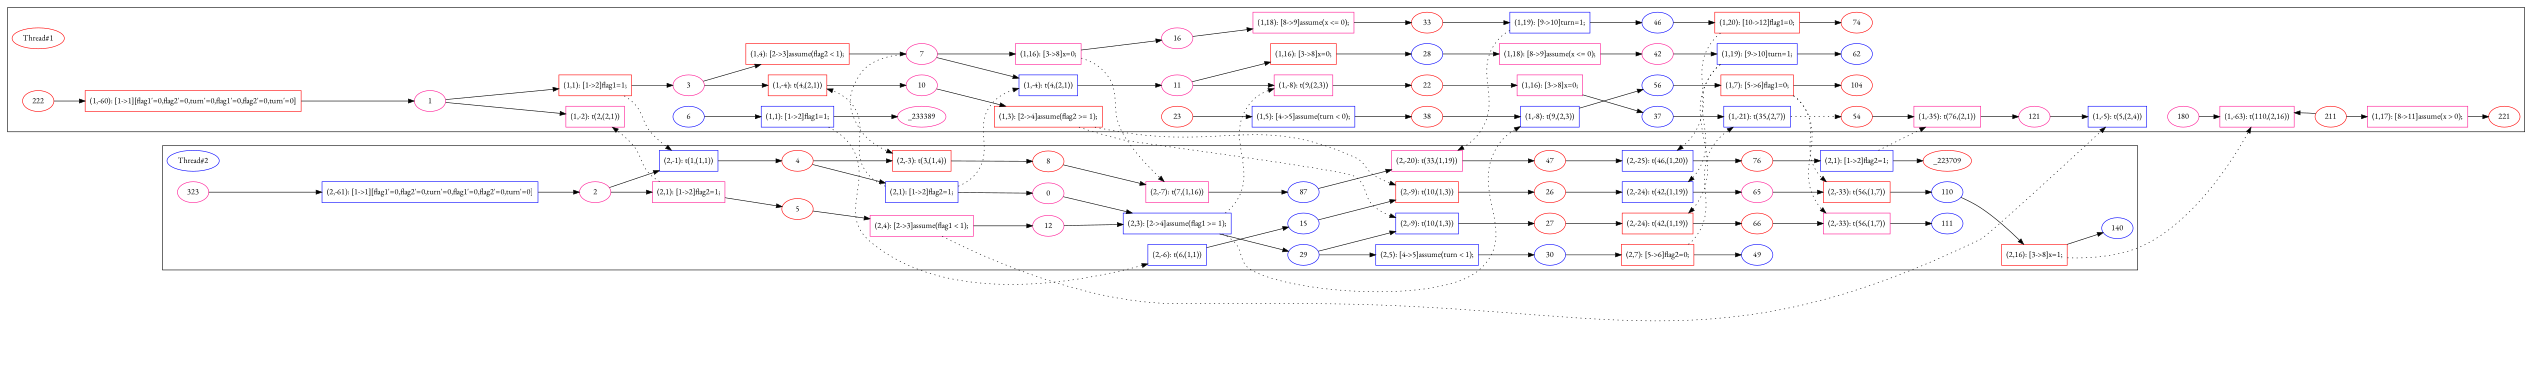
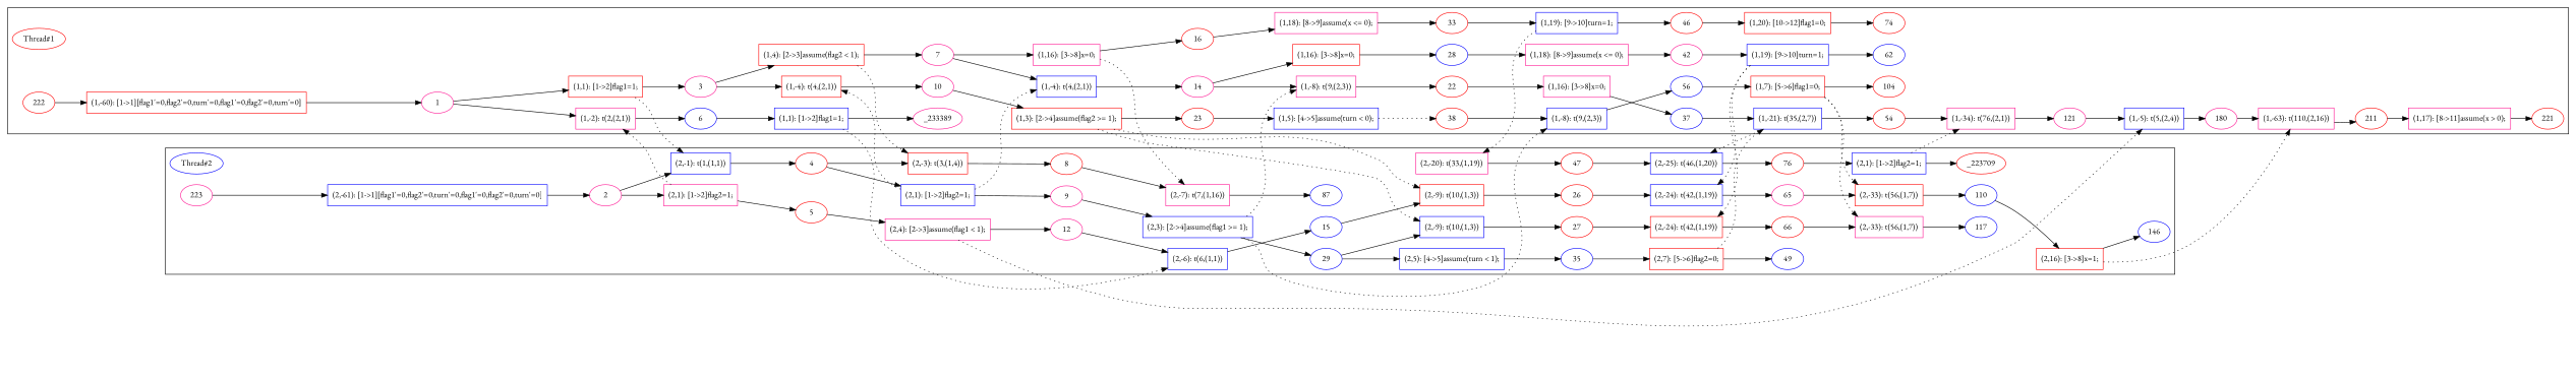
  digraph {
    fontname="EB Garamond"
    rankdir=LR
    node [color=red fontname="EB Garamond"]
    edge [fontname="EB Garamond"]
    n1 [label="(1,1): [1->2]flag1=1;" shape=box]
    3 [color=deeppink]
    n3 [color=deeppink label="(1,-2): t(2,(2,1))" shape=box]
    6 [color=blue]
    n5 [label="(1,4): [2->3]assume(flag2 < 1);" shape=box]
    7 [color=deeppink]
    n7 [label="(1,-4): t(4,(2,1))" shape=box]
    10 [color=deeppink]
    n9 [color=blue label="(1,1): [1->2]flag1=1;" shape=box]
    _233389 [color=deeppink]
    n11 [color=deeppink label="(1,16): [3->8]x=0;" shape=box]
-   16 [color=deeppink]
+   16
    n13 [color=blue label="(1,-4): t(4,(2,1))" shape=box]
-   11 [color=deeppink]
+   11 [color=deeppink label=14]
    n15 [label="(1,3): [2->4]assume(flag2 >= 1);" shape=box]
    23
    n17 [label="(1,16): [3->8]x=0;" shape=box]
    28 [color=blue]
    n19 [color=deeppink label="(1,-8): t(9,(2,3))" shape=box]
    22
    n21 [color=deeppink label="(1,18): [8->9]assume(x <= 0);" shape=box]
    33
    n23 [color=blue label="(1,19): [9->10]turn=1;" shape=box]
-   46 [color=blue]
+   46
    n25 [color=deeppink label="(1,16): [3->8]x=0;" shape=box]
    37 [color=blue]
    n27 [color=blue label="(1,5): [4->5]assume(turn < 0);" shape=box]
    38
    n29 [color=blue label="(1,19): [9->10]turn=1;" shape=box]
    62 [color=blue]
    n31 [color=deeppink label="(1,18): [8->9]assume(x <= 0);" shape=box]
    42 [color=deeppink]
    n33 [color=blue label="(1,-21): t(35,(2,7))" shape=box]
    54
    n35 [color=blue label="(1,-8): t(9,(2,3))" shape=box]
    56 [color=blue]
    n37 [label="(1,20): [10->12]flag1=0;" shape=box]
    74
-   n39 [color=deeppink label="(1,-35): t(76,(2,1))" shape=box]
+   n39 [color=deeppink label="(1,-34): t(76,(2,1))" shape=box]
    121 [color=deeppink]
    n41 [label="(1,7): [5->6]flag1=0;" shape=box]
    104
    n43 [color=blue label="(1,-5): t(5,(2,4))" shape=box]
    180 [color=deeppink]
    n45 [color=deeppink label="(1,-63): t(110,(2,16))" shape=box]
    211
    n47 [color=deeppink label="(1,17): [8->11]assume(x > 0);" shape=box]
    221
    n49 [label="(1,-60): [1->1][flag1'=0,flag2'=0,turn'=0,flag1'=0,flag2'=0,turn'=0]" shape=box]
    1 [color=deeppink]
    "Thread#1"
    222
    n53 [color=deeppink label="(2,1): [1->2]flag2=1;" shape=box]
    5
    n55 [color=blue label="(2,-1): t(1,(1,1))" shape=box]
    4
    n57 [color=blue label="(2,1): [1->2]flag2=1;" shape=box]
-   9 [color=deeppink label=0]
+   9 [color=deeppink]
    n59 [label="(2,-3): t(3,(1,4))" shape=box]
    8
    n61 [color=deeppink label="(2,4): [2->3]assume(flag1 < 1);" shape=box]
    12 [color=deeppink]
    n63 [color=deeppink label="(2,-7): t(7,(1,16))" shape=box]
    n64 [color=blue label=87]
    n65 [color=blue label="(2,3): [2->4]assume(flag1 >= 1);" shape=box]
    n66 [color=blue label=29]
    n67 [color=blue label="(2,-6): t(6,(1,1))" shape=box]
    15 [color=blue]
    n69 [label="(2,-9): t(10,(1,3))" shape=box]
    26
    n71 [color=deeppink label="(2,-20): t(33,(1,19))" shape=box]
    47
    n73 [color=blue label="(2,5): [4->5]assume(turn < 1);" shape=box]
-   35 [color=blue label=30]
+   35 [color=blue]
    n75 [color=blue label="(2,-9): t(10,(1,3))" shape=box]
    27
    n77 [color=blue label="(2,-24): t(42,(1,19))" shape=box]
    65 [color=deeppink]
    n79 [label="(2,-24): t(42,(1,19))" shape=box]
    66
    n81 [label="(2,7): [5->6]flag2=0;" shape=box]
    49 [color=blue]
    n83 [color=blue label="(2,-25): t(46,(1,20))" shape=box]
    76
    n85 [color=blue label="(2,1): [1->2]flag2=1;" shape=box]
    _223709
    n87 [label="(2,-33): t(56,(1,7))" shape=box]
    110 [color=blue]
    n89 [color=deeppink label="(2,-33): t(56,(1,7))" shape=box]
-   111 [color=blue]
+   111 [color=blue label=117]
    n91 [label="(2,16): [3->8]x=1;" shape=box]
-   146 [color=blue label=140]
+   146 [color=blue]
    n93 [color=blue label="(2,-61): [1->1][flag1'=0,flag2'=0,turn'=0,flag1'=0,flag2'=0,turn'=0]" shape=box]
    2 [color=deeppink]
    "Thread#2" [color=blue]
-   223 [color=deeppink label=323]
+   223 [color=deeppink]
    subgraph cluster_1 {
      n1
      3
      n3
      6
      n5
      7
      n7
      10
      n9
      _233389
      n11
      16
      n13
      11
      n15
      23
      n17
      28
      n19
      22
      n21
      33
      n23
      46
      n25
      37
      n27
      38
      n29
      62
      n31
      42
      n33
      54
      n35
      56
      n37
      74
      n39
      121
      n41
      104
      n43
      180
      n45
      211
      n47
      221
      n49
      1
      "Thread#1"
      222
    }
    subgraph cluster_2 {
      n53
      5
      n55
      4
      n57
      9
      n59
      8
      n61
      12
      n63
      n64
      n65
      n66
      n67
      15
      n69
      26
      n71
      47
      n73
      35
      n75
      27
      n77
      65
      n79
      66
      n81
      49
      n83
      76
      n85
      _223709
      n87
      110
      n89
      111
      n91
      146
      n93
      2
      "Thread#2"
      223
    }
    n1 -> 3
    n1 -> n55 [style=dotted]
    3 -> n5
    3 -> n7
+   n3 -> 6
    6 -> n9
    n5 -> 7
-   7 -> n59 [style=dotted]
+   n5 -> n59 [style=dotted]
    7 -> n11
    7 -> n13
    n7 -> 10
    10 -> n15
    n9 -> _233389
    n9 -> n67 [style=dotted]
    n11 -> 16
    n11 -> n63 [style=dotted]
    16 -> n21
    n13 -> 11
    11 -> n17
    11 -> n19
+   n15 -> 23
    n15 -> n69 [style=dotted]
    n15 -> n75 [style=dotted]
    23 -> n27
    n17 -> 28
    28 -> n31
    n19 -> 22
    22 -> n25
    n21 -> 33
    33 -> n23
    n23 -> 46
    n23 -> n71 [style=dotted]
    46 -> n37
    n25 -> 37
    37 -> n33
-   n27 -> 38
+   n27 -> 38 [style=dotted]
    38 -> n35
    n29 -> 62
    n29 -> n77 [style=dotted]
    n29 -> n79 [style=dotted]
    n31 -> 42
    42 -> n29
-   n33 -> 54 [style=dotted]
+   n33 -> 54
    54 -> n39
    n35 -> 56
    56 -> n41
    n37 -> 74
-   n37 -> n83 [style=dotted]
+   n33 -> n83 [style=dotted]
    n39 -> 121
    121 -> n43
    n41 -> 104
    n41 -> n87 [style=dotted]
    n41 -> n89 [style=dotted]
+   n43 -> 180
    180 -> n45
-   211 -> n45
+   n45 -> 211
    211 -> n47
    n47 -> 221
    n49 -> 1
    1 -> n1
    1 -> n3
    222 -> n49
    n53 -> n3 [style=dotted]
    n53 -> 5
    5 -> n61
    n55 -> 4
    4 -> n57
    4 -> n59
    n57 -> n7 [style=dotted]
    n57 -> n13 [style=dotted]
    n57 -> 9
    9 -> n65
    n59 -> 8
    8 -> n63
    n61 -> n43 [style=dotted]
    n61 -> 12
-   12 -> n65
+   12 -> n67
    n63 -> n64
-   n64 -> n71
    n65 -> n19 [style=dotted]
    n65 -> n35 [style=dotted]
    n65 -> n66
    n66 -> n73
    n66 -> n75
    n67 -> 15
    15 -> n69
    n69 -> 26
    26 -> n77
    n71 -> 47
    47 -> n83
    n73 -> 35
    35 -> n81
    n75 -> 27
    27 -> n79
    n77 -> 65
    65 -> n87
    n79 -> 66
    66 -> n89
    n81 -> n33 [style=dotted]
    n81 -> 49
    n83 -> 76
    76 -> n85
    n85 -> n39 [style=dotted]
    n85 -> _223709
    n87 -> 110
    110 -> n91
    n89 -> 111
    n91 -> n45 [style=dotted]
    n91 -> 146
    n93 -> 2
    2 -> n53
    2 -> n55
    223 -> n93
  }
